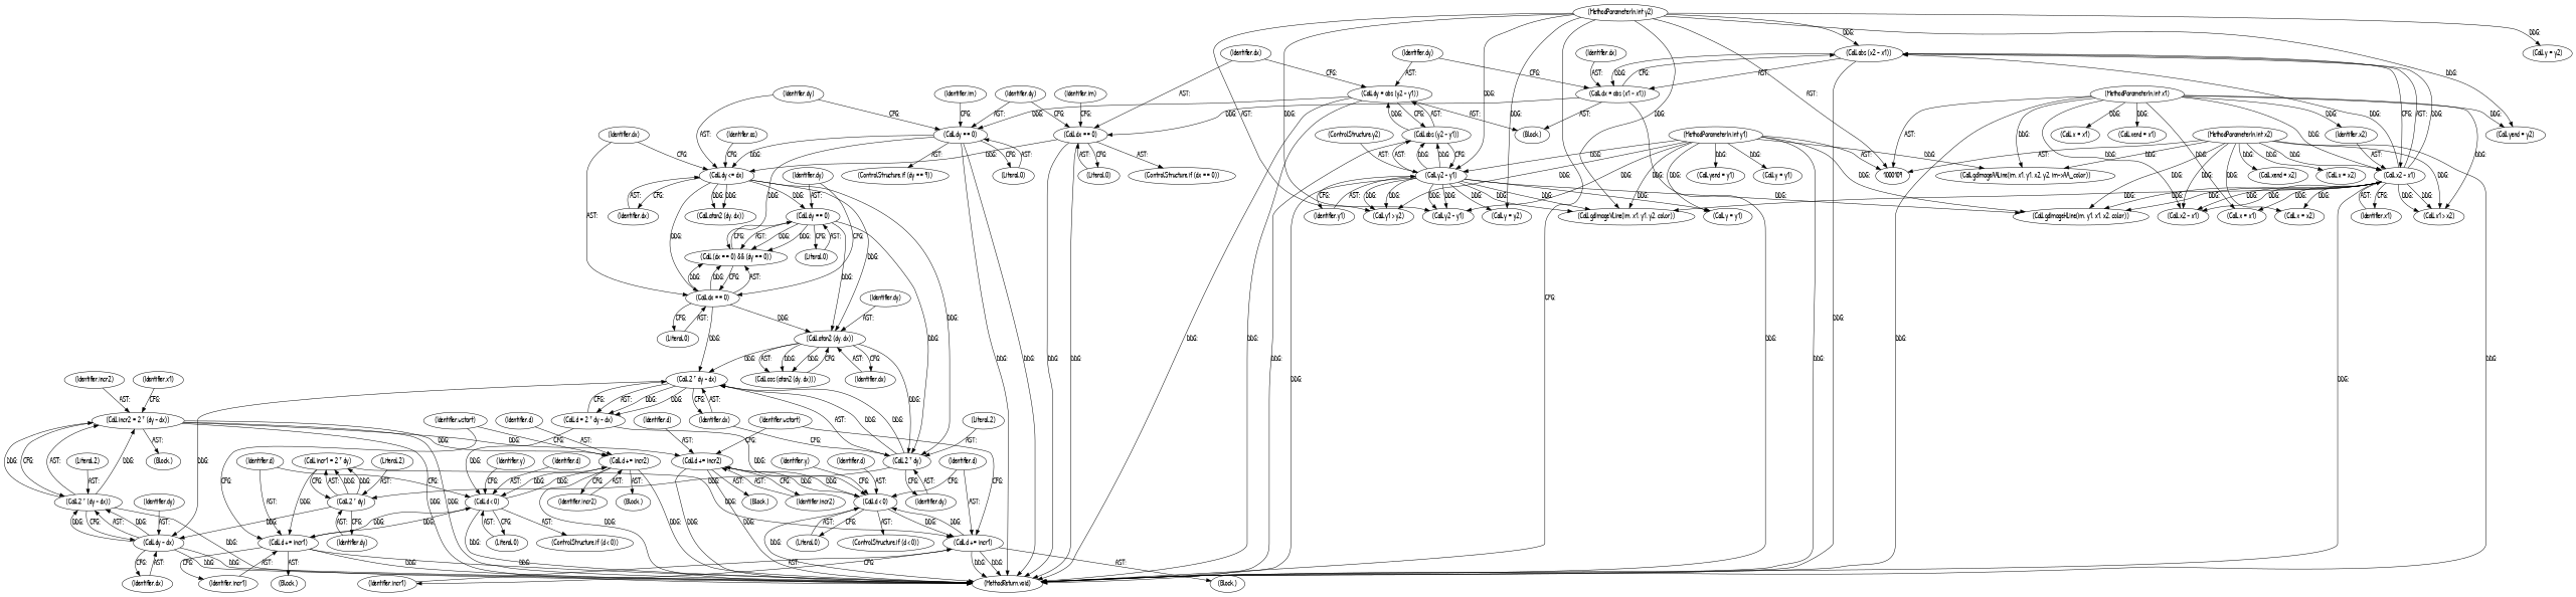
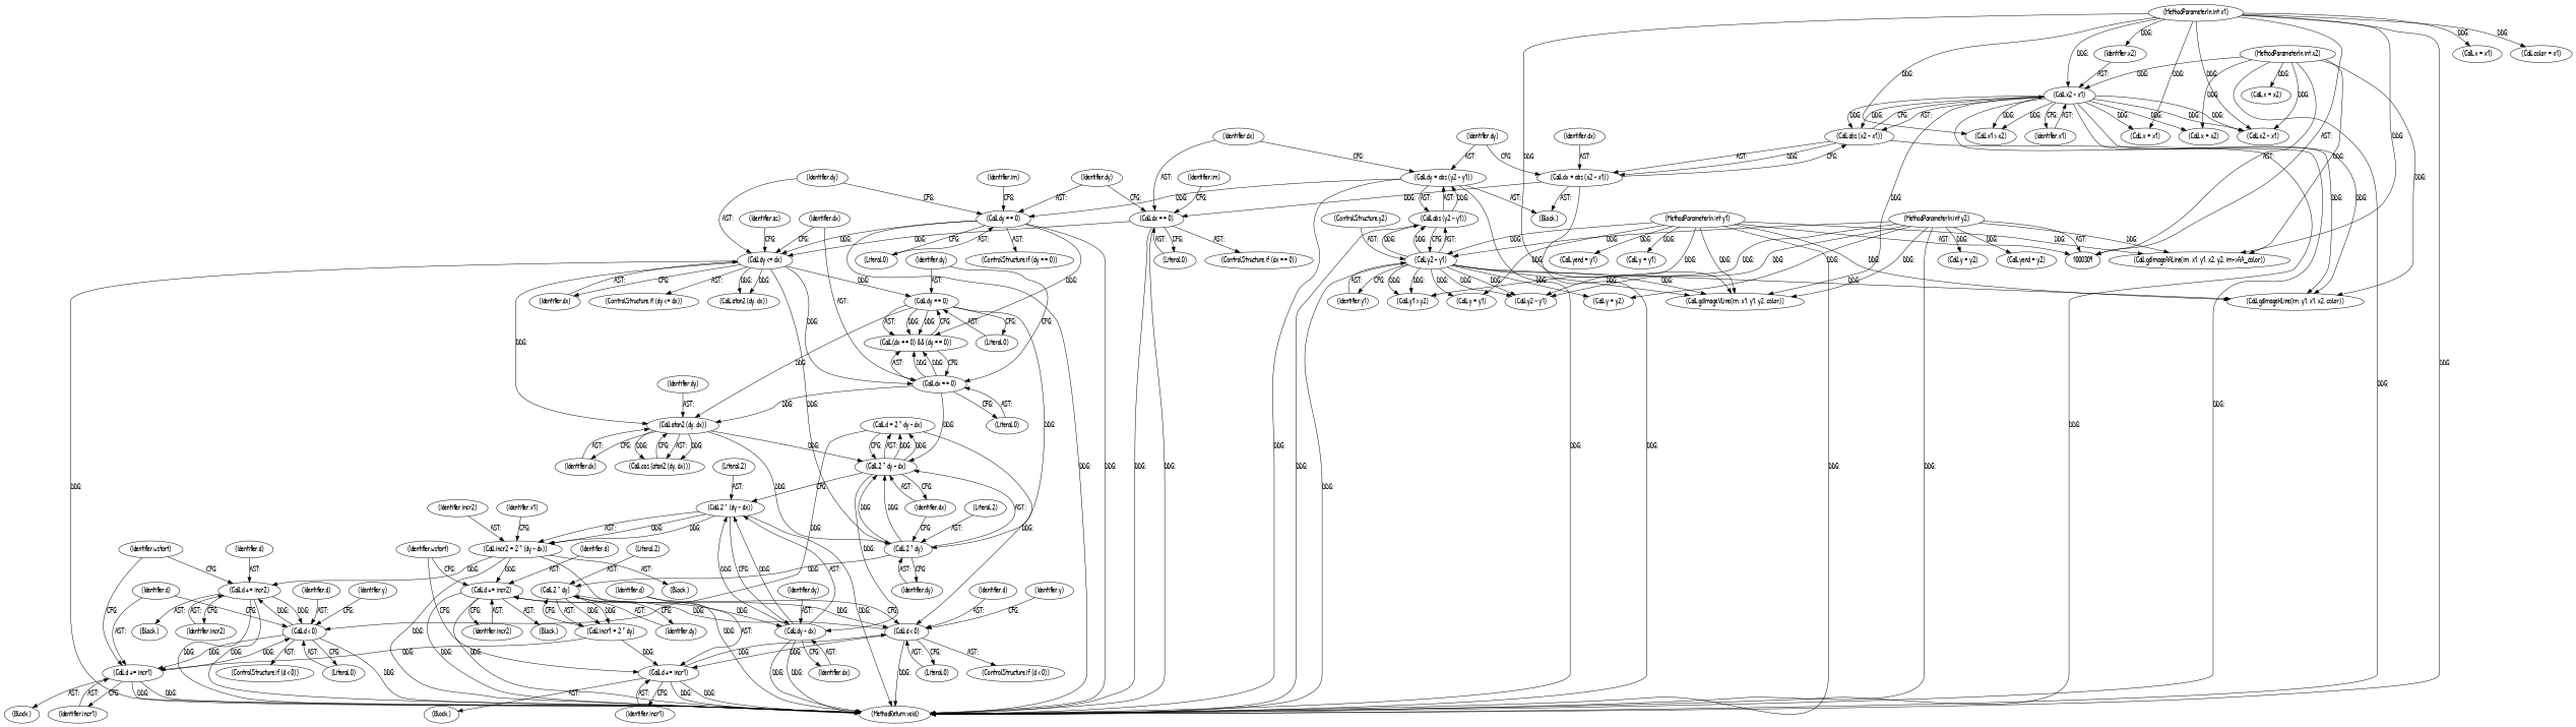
  digraph {
    fontname="Patrick Hand"
    node [fontname="Patrick Hand"]
    edge [fontname="Patrick Hand"]
    n1 [label="(Call,incr2 = 2 * (dy - dx))"]
    n2 [label="(Call,2 * (dy - dx))"]
    n3 [label="(Call,d += incr2)"]
    n4 [label="(Call,d += incr2)"]
    n5 [label="(MethodReturn,void)"]
    n6 [label="(Block,)"]
    n7 [label="(Call,dy - dx)"]
    n8 [label="(Call,d < 0)"]
    n9 [label="(Identifier,incr2)"]
    n10 [label="(Block,)"]
    n11 [label="(Call,d < 0)"]
    n12 [label="(Block,)"]
    n13 [label="(Identifier,incr2)"]
    n14 [label="(Identifier,dx)"]
    n15 [label="(Call,2 * dy)"]
    n16 [label="(Call,incr1 = 2 * dy)"]
    n17 [label="(Identifier,dy)"]
    n18 [label="(Call,d += incr1)"]
    n19 [label="(Call,d += incr1)"]
    n20 [label="(Call,2 * dy)"]
    n21 [label="(Call,2 * dy - dx)"]
    n22 [label="(Identifier,dy)"]
    n23 [label="(Call,d = 2 * dy - dx)"]
    n24 [label="(Identifier,dx)"]
    n25 [label="(Call,dy <= dx)"]
    n26 [label="(Call,dy == 0)"]
    n27 [label="(Call,atan2 (dy, dx))"]
    n28 [label="(Call,dx == 0)"]
    n29 [label="(Call,atan2 (dy, dx))"]
    n30 [label="(Identifier,dx)"]
+   n31 [label="(ControlStructure,if (dy <= dx))"]
    n32 [label="(Call,(dx == 0) && (dy == 0))"]
    n33 [label="(Literal,0)"]
    n34 [label="(Identifier,dx)"]
    n35 [label="(Call,cos (atan2 (dy, dx)))"]
    n36 [label="(Literal,0)"]
    n37 [label="(Call,dy == 0)"]
    n38 [label="(Literal,0)"]
-   n39 [label="(ControlStructure,if (dy == 9))"]
+   n39 [label="(ControlStructure,if (dy == 0))"]
    n40 [label="(Call,dy = abs (y2 - y1))"]
    n41 [label="(Call,abs (y2 - y1))"]
    n42 [label="(Block,)"]
    n43 [label="(Call,y2 - y1)"]
    n44 [label="(Call,y1 > y2)"]
    n45 [label="(Identifier,y1)"]
    n46 [label="(Call,y = y1)"]
    n47 [label="(Call,gdImageVLine(im, x1, y1, y2, color))"]
    n48 [label="(Call,y = y2)"]
    n49 [label="(Call,gdImageHLine(im, y1, x1, x2, color))"]
    n50 [label="(Call,y2 - y1)"]
    n51 [label="(MethodParameterIn,int y2)"]
    n52 [label="(Call,y = y2)"]
    n53 [label="(Call,yend = y2)"]
    n54 [label="(Call,gdImageAALine(im, x1, y1, x2, y2, im->AA_color))"]
-   1000109
+   1000109 [label=1000309]
    n56 [label="(MethodParameterIn,int y1)"]
    n57 [label="(Call,yend = y1)"]
    n58 [label="(Call,y = y1)"]
    n59 [label="(Call,dx == 0)"]
    n60 [label="(Literal,0)"]
    n61 [label="(ControlStructure,if (dx == 0))"]
-   n62 [label="(Call,dx = abs (x1 - x1))"]
+   n62 [label="(Call,dx = abs (x2 - x1))"]
    n63 [label="(Call,abs (x2 - x1))"]
    n64 [label="(Call,x2 - x1)"]
    n65 [label="(Call,x = x2)"]
    n66 [label="(Call,x1 > x2)"]
    n67 [label="(Call,x2 - x1)"]
    n68 [label="(Identifier,x1)"]
    n69 [label="(Call,x = x1)"]
    n70 [label="(MethodParameterIn,int x2)"]
-   n71 [label="(Call,xend = x2)"]
    n72 [label="(Call,x = x2)"]
    n73 [label="(MethodParameterIn,int x1)"]
    n74 [label="(Call,x = x1)"]
-   n75 [label="(Call,xend = x1)"]
+   n75 [label="(Call,color = x1)"]
    n76 [label="(Identifier,x2)"]
    n77 [label="(Literal,0)"]
    n78 [label="(ControlStructure,if (d < 0))"]
    n79 [label="(Block,)"]
    n80 [label="(Identifier,incr1)"]
    n81 [label="(Literal,0)"]
    n82 [label="(ControlStructure,if (d < 0))"]
    n83 [label="(Block,)"]
    n84 [label="(Identifier,incr1)"]
    n85 [label="(Literal,2)"]
    n86 [label="(Identifier,dx)"]
    n87 [label="(Literal,2)"]
    n88 [label="(Literal,2)"]
    n89 [label="(Identifier,dy)"]
    n90 [label="(Identifier,dx)"]
    n91 [label="(Identifier,im)"]
    n92 [label="(Identifier,d)"]
    n93 [label="(Identifier,dx)"]
    n94 [label="(Identifier,wstart)"]
    n95 [label="(Identifier,y)"]
    n96 [label="(Identifier,dy)"]
    n97 [label="(Identifier,incr2)"]
    n98 [label="(Identifier,d)"]
    n99 [label="(Identifier,d)"]
    n100 [label="(Identifier,dy)"]
    n101 [label="(Identifier,dy)"]
    n102 [label="(Identifier,d)"]
    n103 [label="(Identifier,d)"]
    n104 [label="(Identifier,d)"]
    n105 [label="(ControlStructure,y2)"]
    n106 [label="(Identifier,y)"]
    n107 [label="(Identifier,dy)"]
    n108 [label="(Identifier,dy)"]
    n109 [label="(Identifier,im)"]
    n110 [label="(Identifier,wstart)"]
    n111 [label="(Identifier,as)"]
    n112 [label="(Identifier,x1)"]
-   n1 -> n2 [label="CFG: "]
+   n21 -> n2 [label="CFG: "]
    n1 -> n3 [label="DDG: "]
    n1 -> n4 [label="DDG: "]
    n1 -> n5 [label="DDG: "]
    n1 -> n5 [label="DDG: "]
    n1 -> n6 [label="AST: "]
    n2 -> n1 [label="AST: "]
    n2 -> n1 [label="DDG: "]
    n2 -> n1 [label="DDG: "]
    n2 -> n5 [label="DDG: "]
    n2 -> n7 [label="CFG: "]
    n3 -> n5 [label="DDG: "]
    n3 -> n5 [label="DDG: "]
    n3 -> n8 [label="DDG: "]
    n3 -> n9 [label="CFG: "]
    n3 -> n10 [label="AST: "]
    n4 -> n5 [label="DDG: "]
    n4 -> n5 [label="DDG: "]
    n4 -> n11 [label="DDG: "]
    n4 -> n12 [label="AST: "]
    n4 -> n13 [label="CFG: "]
    n7 -> n2 [label="AST: "]
    n7 -> n2 [label="DDG: "]
    n7 -> n2 [label="DDG: "]
    n7 -> n5 [label="DDG: "]
    n7 -> n5 [label="DDG: "]
    n7 -> n14 [label="CFG: "]
    n8 -> n3 [label="DDG: "]
    n8 -> n5 [label="DDG: "]
    n8 -> n18 [label="DDG: "]
    n8 -> n77 [label="CFG: "]
    n8 -> n78 [label="AST: "]
    n9 -> n3 [label="AST: "]
    n11 -> n4 [label="DDG: "]
    n11 -> n5 [label="DDG: "]
    n11 -> n19 [label="DDG: "]
    n11 -> n81 [label="CFG: "]
    n11 -> n82 [label="AST: "]
    n13 -> n4 [label="AST: "]
    n14 -> n7 [label="AST: "]
    n15 -> n7 [label="DDG: "]
    n15 -> n16 [label="AST: "]
    n15 -> n16 [label="DDG: "]
    n15 -> n16 [label="DDG: "]
    n15 -> n17 [label="CFG: "]
    n16 -> n15 [label="CFG: "]
    n16 -> n18 [label="DDG: "]
    n16 -> n19 [label="DDG: "]
    n17 -> n15 [label="AST: "]
    n18 -> n5 [label="DDG: "]
    n18 -> n5 [label="DDG: "]
    n18 -> n8 [label="DDG: "]
    n18 -> n79 [label="AST: "]
    n18 -> n80 [label="CFG: "]
    n19 -> n5 [label="DDG: "]
    n19 -> n5 [label="DDG: "]
    n19 -> n11 [label="DDG: "]
    n19 -> n83 [label="AST: "]
    n19 -> n84 [label="CFG: "]
    n20 -> n15 [label="DDG: "]
    n20 -> n21 [label="AST: "]
    n20 -> n21 [label="DDG: "]
    n20 -> n21 [label="DDG: "]
    n20 -> n22 [label="CFG: "]
    n21 -> n7 [label="DDG: "]
    n21 -> n23 [label="AST: "]
    n21 -> n23 [label="DDG: "]
    n21 -> n23 [label="DDG: "]
    n21 -> n24 [label="CFG: "]
    n22 -> n20 [label="AST: "]
    n23 -> n8 [label="DDG: "]
    n23 -> n11 [label="DDG: "]
    n23 -> n21 [label="CFG: "]
    n24 -> n20 [label="CFG: "]
    n24 -> n21 [label="AST: "]
+   n25 -> n5 [label="DDG: "]
    n25 -> n20 [label="DDG: "]
    n25 -> n26 [label="DDG: "]
    n25 -> n27 [label="DDG: "]
    n25 -> n28 [label="DDG: "]
    n25 -> n29 [label="DDG: "]
    n25 -> n29 [label="DDG: "]
    n25 -> n30 [label="CFG: "]
+   n25 -> n31 [label="AST: "]
    n26 -> n20 [label="DDG: "]
    n26 -> n27 [label="DDG: "]
    n26 -> n32 [label="AST: "]
    n26 -> n32 [label="DDG: "]
    n26 -> n32 [label="DDG: "]
    n26 -> n33 [label="CFG: "]
    n27 -> n20 [label="DDG: "]
    n27 -> n21 [label="DDG: "]
    n27 -> n34 [label="CFG: "]
    n27 -> n35 [label="AST: "]
    n27 -> n35 [label="DDG: "]
    n27 -> n35 [label="DDG: "]
    n28 -> n21 [label="DDG: "]
    n28 -> n27 [label="DDG: "]
    n28 -> n32 [label="AST: "]
    n28 -> n32 [label="DDG: "]
    n28 -> n32 [label="DDG: "]
    n28 -> n36 [label="CFG: "]
    n30 -> n25 [label="AST: "]
    n32 -> n26 [label="CFG: "]
    n32 -> n28 [label="CFG: "]
    n33 -> n26 [label="AST: "]
    n34 -> n27 [label="AST: "]
    n35 -> n27 [label="CFG: "]
    n36 -> n28 [label="AST: "]
    n37 -> n5 [label="DDG: "]
    n37 -> n5 [label="DDG: "]
    n37 -> n25 [label="DDG: "]
    n37 -> n32 [label="DDG: "]
    n37 -> n38 [label="CFG: "]
    n37 -> n39 [label="AST: "]
    n38 -> n37 [label="AST: "]
    n40 -> n5 [label="DDG: "]
    n40 -> n5 [label="DDG: "]
    n40 -> n37 [label="DDG: "]
-   n40 -> n41 [label="CFG: "]
+   n40 -> n41 [label="AST: "]
    n40 -> n42 [label="AST: "]
    n41 -> n5 [label="DDG: "]
    n41 -> n40 [label="AST: "]
    n41 -> n40 [label="DDG: "]
    n41 -> n43 [label="CFG: "]
    n43 -> n5 [label="DDG: "]
    n43 -> n41 [label="AST: "]
    n43 -> n41 [label="DDG: "]
    n43 -> n41 [label="DDG: "]
    n43 -> n44 [label="DDG: "]
    n43 -> n44 [label="DDG: "]
    n43 -> n45 [label="CFG: "]
    n43 -> n46 [label="DDG: "]
    n43 -> n47 [label="DDG: "]
    n43 -> n47 [label="DDG: "]
    n43 -> n48 [label="DDG: "]
    n43 -> n49 [label="DDG: "]
    n43 -> n50 [label="DDG: "]
    n43 -> n50 [label="DDG: "]
    n45 -> n43 [label="AST: "]
-   n51 -> n5 [label="CFG: "]
+   n51 -> n5 [label="DDG: "]
    n51 -> n43 [label="DDG: "]
-   n51 -> n44 [label="AST: "]
+   n51 -> n44 [label="DDG: "]
    n51 -> n47 [label="DDG: "]
    n51 -> n48 [label="DDG: "]
    n51 -> n50 [label="DDG: "]
    n51 -> n52 [label="DDG: "]
    n51 -> n53 [label="DDG: "]
-   n51 -> n63 [label="DDG: "]
+   n51 -> n54 [label="DDG: "]
    n51 -> 1000109 [label="AST: "]
    n56 -> n5 [label="DDG: "]
    n56 -> n43 [label="DDG: "]
-   n56 -> n44 [label="DDG: "]
    n56 -> n46 [label="DDG: "]
    n56 -> n47 [label="DDG: "]
    n56 -> n49 [label="DDG: "]
    n56 -> n50 [label="DDG: "]
    n56 -> n54 [label="DDG: "]
    n56 -> 1000109 [label="AST: "]
    n56 -> n57 [label="DDG: "]
    n56 -> n58 [label="DDG: "]
    n59 -> n5 [label="DDG: "]
    n59 -> n5 [label="DDG: "]
    n59 -> n25 [label="DDG: "]
    n59 -> n60 [label="CFG: "]
    n59 -> n61 [label="AST: "]
    n60 -> n59 [label="AST: "]
    n62 -> n5 [label="DDG: "]
    n62 -> n42 [label="AST: "]
    n62 -> n59 [label="DDG: "]
    n62 -> n63 [label="CFG: "]
    n63 -> n5 [label="DDG: "]
    n63 -> n62 [label="AST: "]
    n63 -> n62 [label="DDG: "]
    n63 -> n64 [label="CFG: "]
    n64 -> n5 [label="DDG: "]
    n64 -> n47 [label="DDG: "]
    n64 -> n49 [label="DDG: "]
    n64 -> n49 [label="DDG: "]
    n64 -> n63 [label="AST: "]
    n64 -> n63 [label="DDG: "]
    n64 -> n63 [label="DDG: "]
    n64 -> n65 [label="DDG: "]
    n64 -> n66 [label="DDG: "]
    n64 -> n66 [label="DDG: "]
    n64 -> n67 [label="DDG: "]
    n64 -> n67 [label="DDG: "]
    n64 -> n68 [label="CFG: "]
    n64 -> n69 [label="DDG: "]
    n68 -> n64 [label="AST: "]
    n70 -> n5 [label="DDG: "]
    n70 -> n49 [label="DDG: "]
    n70 -> n54 [label="DDG: "]
    n70 -> 1000109 [label="AST: "]
    n70 -> n64 [label="DDG: "]
    n70 -> n65 [label="DDG: "]
-   n70 -> n66 [label="DDG: "]
    n70 -> n67 [label="DDG: "]
-   n70 -> n71 [label="DDG: "]
    n70 -> n72 [label="DDG: "]
    n73 -> n5 [label="DDG: "]
-   n73 -> n53 [label="DDG: "]
+   n73 -> n47 [label="DDG: "]
    n73 -> n54 [label="DDG: "]
    n73 -> 1000109 [label="AST: "]
    n73 -> n64 [label="DDG: "]
    n73 -> n66 [label="DDG: "]
    n73 -> n67 [label="DDG: "]
    n73 -> n69 [label="DDG: "]
    n73 -> n74 [label="DDG: "]
    n73 -> n75 [label="DDG: "]
    n73 -> n76 [label="DDG: "]
    n76 -> n64 [label="AST: "]
    n77 -> n8 [label="AST: "]
    n80 -> n18 [label="AST: "]
    n81 -> n11 [label="AST: "]
    n84 -> n19 [label="AST: "]
    n85 -> n15 [label="AST: "]
    n86 -> n25 [label="CFG: "]
    n86 -> n28 [label="AST: "]
    n87 -> n2 [label="AST: "]
    n88 -> n20 [label="AST: "]
    n89 -> n25 [label="AST: "]
    n89 -> n37 [label="CFG: "]
    n90 -> n40 [label="CFG: "]
    n90 -> n59 [label="AST: "]
    n91 -> n59 [label="CFG: "]
    n92 -> n11 [label="AST: "]
    n93 -> n62 [label="AST: "]
    n94 -> n4 [label="CFG: "]
    n94 -> n19 [label="CFG: "]
    n95 -> n8 [label="CFG: "]
    n96 -> n37 [label="AST: "]
    n96 -> n59 [label="CFG: "]
    n97 -> n1 [label="AST: "]
    n98 -> n8 [label="AST: "]
    n99 -> n3 [label="AST: "]
    n100 -> n26 [label="AST: "]
    n100 -> n28 [label="CFG: "]
    n101 -> n40 [label="AST: "]
    n101 -> n62 [label="CFG: "]
    n102 -> n11 [label="CFG: "]
    n102 -> n19 [label="AST: "]
    n103 -> n4 [label="AST: "]
    n104 -> n8 [label="CFG: "]
    n104 -> n18 [label="AST: "]
    n105 -> n43 [label="AST: "]
    n106 -> n11 [label="CFG: "]
    n107 -> n7 [label="AST: "]
    n108 -> n27 [label="AST: "]
    n109 -> n37 [label="CFG: "]
    n110 -> n3 [label="CFG: "]
    n110 -> n18 [label="CFG: "]
    n111 -> n25 [label="CFG: "]
    n112 -> n1 [label="CFG: "]
  }
